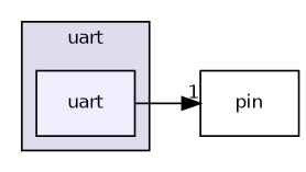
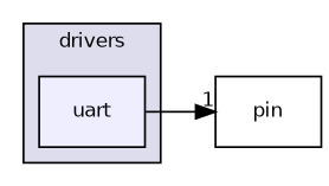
  digraph {
    compound=true
    rankdir=LR
    node [fontname=Helvetica fontsize=10 shape=box]
    n1 [fillcolor="#eeeeff" label=uart pencolor=black style=filled]
    n2 [label=pin]
    subgraph cluster_1 {
      bgcolor="#ddddee"
      fontname=Helvetica
      fontsize=10
-     label=uart
+     label=drivers
      pencolor=black
      n1
    }
    n1 -> n2 [headlabel=1 labeldistance=1.5 labelfontname=Helvetica labelfontsize=10]
  }
